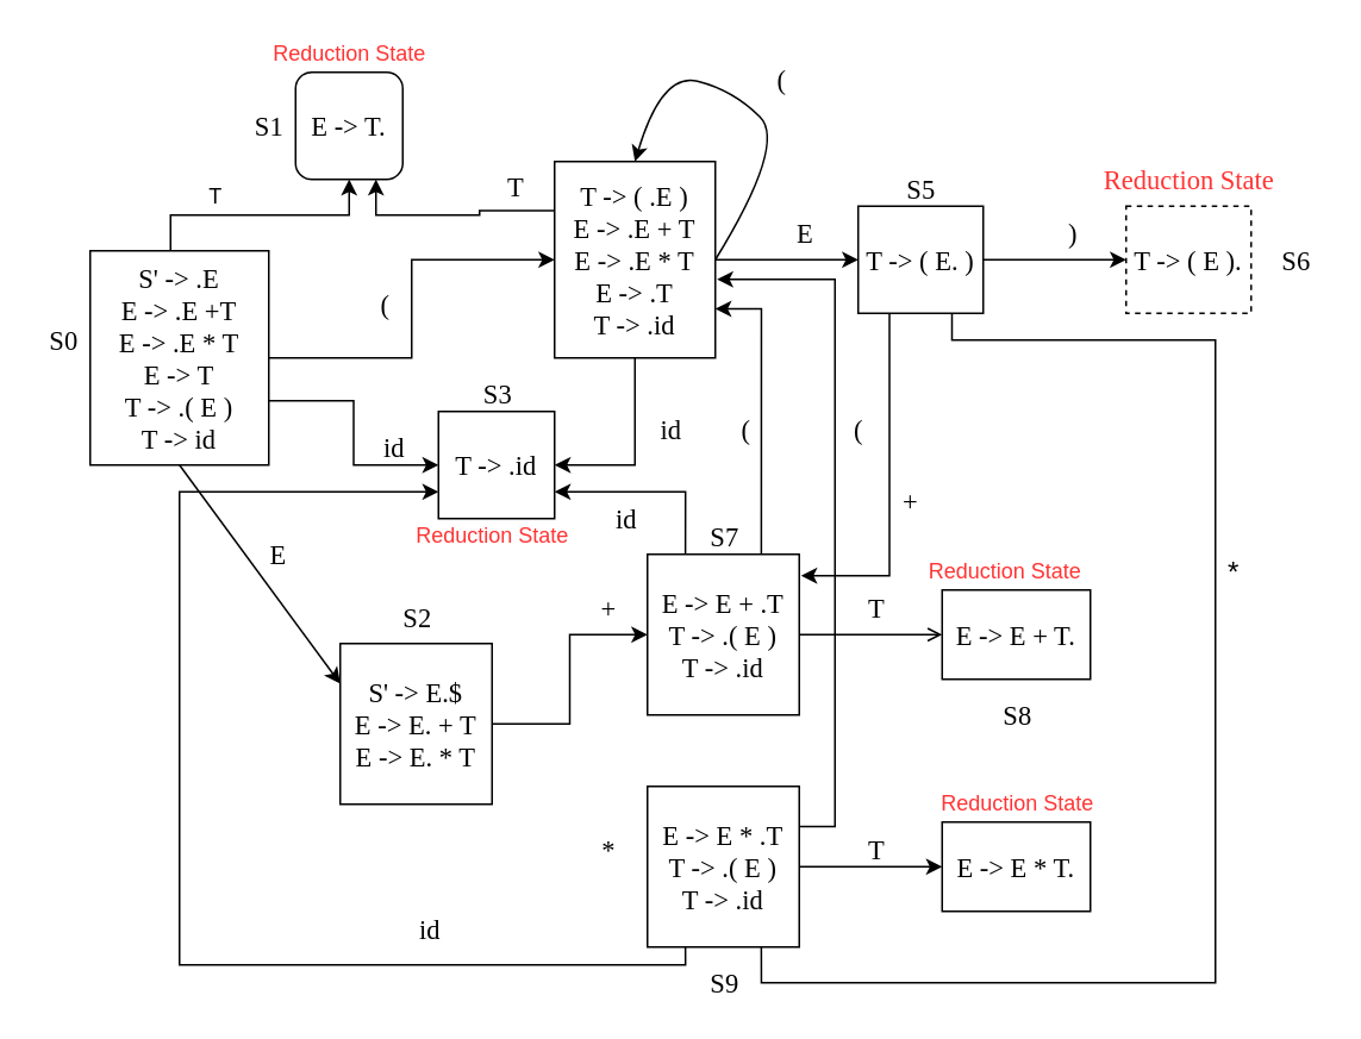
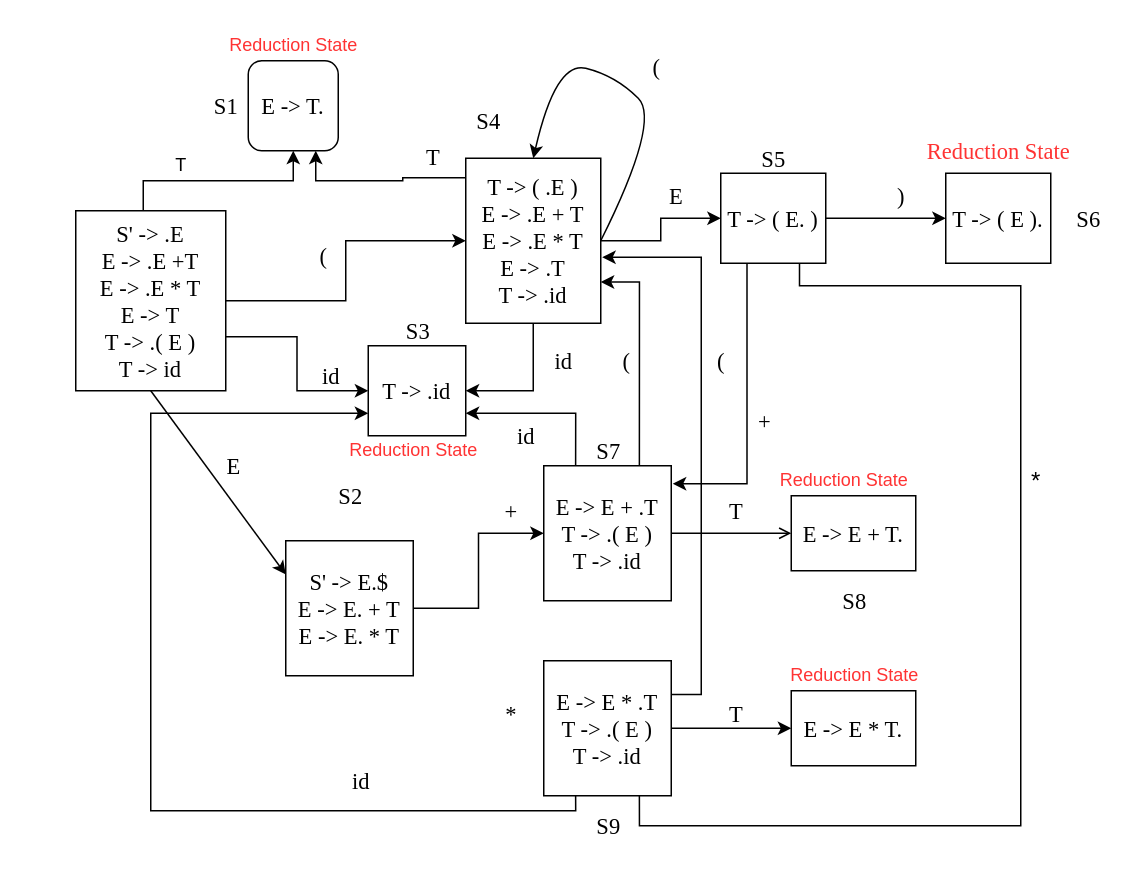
  <mxCell id="0" />
  <mxCell id="1" parent="0" />
  <mxCell id="2" value="" style="edgeStyle=orthogonalEdgeStyle;rounded=0;orthogonalLoop=1;jettySize=auto;html=1;" parent="1" source="4" target="28" edge="1"><mxGeometry relative="1" as="geometry"><Array as="points"><mxPoint x="95" y="120" /><mxPoint x="195" y="120" /></Array></mxGeometry></mxCell>
  <mxCell id="3" value="" style="edgeStyle=orthogonalEdgeStyle;rounded=0;orthogonalLoop=1;jettySize=auto;html=1;fontColor=#FF3333;" parent="1" source="4" target="22" edge="1"><mxGeometry relative="1" as="geometry" /></mxCell>
  <mxCell id="4" value="S' -&amp;gt; .E&lt;br style=&quot;font-size: 15px&quot;&gt;E -&amp;gt; .E +T&lt;br style=&quot;font-size: 15px&quot;&gt;E -&amp;gt; .E * T&lt;br style=&quot;font-size: 15px&quot;&gt;E -&amp;gt; T&lt;br style=&quot;font-size: 15px&quot;&gt;T -&amp;gt; .( E )&lt;br style=&quot;font-size: 15px&quot;&gt;T -&amp;gt; id" style="rounded=0;whiteSpace=wrap;html=1;align=center;fontFamily=Times New Roman;fontSize=15;" parent="1" vertex="1"><mxGeometry x="50" y="140" width="100" height="120" as="geometry" /></mxCell>
  <mxCell id="5" value="" style="edgeStyle=orthogonalEdgeStyle;rounded=0;orthogonalLoop=1;jettySize=auto;html=1;startArrow=none;startFill=0;endArrow=classic;endFill=1;fontFamily=Times New Roman;fontSize=15;fontColor=#FF3333;exitX=1;exitY=0.7;exitDx=0;exitDy=0;exitPerimeter=0;" parent="1" source="4" target="18" edge="1"><mxGeometry relative="1" as="geometry" /></mxCell>
  <mxCell id="6" value="" style="edgeStyle=orthogonalEdgeStyle;rounded=0;orthogonalLoop=1;jettySize=auto;html=1;startArrow=none;startFill=0;endArrow=classic;endFill=1;fontFamily=Times New Roman;fontSize=15;fontColor=#000000;" parent="1" source="7" target="11" edge="1"><mxGeometry relative="1" as="geometry" /></mxCell>
  <mxCell id="7" value="S' -&amp;gt; E.$&lt;br&gt;E -&amp;gt; E. + T&lt;br&gt;E -&amp;gt; E. * T" style="rounded=0;whiteSpace=wrap;html=1;align=center;fontFamily=Times New Roman;fontSize=15;" parent="1" vertex="1"><mxGeometry x="190" y="360" width="85" height="90" as="geometry" /></mxCell>
  <mxCell id="8" value="" style="edgeStyle=orthogonalEdgeStyle;rounded=0;orthogonalLoop=1;jettySize=auto;html=1;startArrow=none;startFill=0;endArrow=open;endFill=1;fontFamily=Times New Roman;fontSize=15;fontColor=#000000;" parent="1" source="11" target="12" edge="1"><mxGeometry relative="1" as="geometry" /></mxCell>
  <mxCell id="9" style="edgeStyle=orthogonalEdgeStyle;rounded=0;orthogonalLoop=1;jettySize=auto;html=1;exitX=0.25;exitY=0;exitDx=0;exitDy=0;entryX=1;entryY=0.75;entryDx=0;entryDy=0;startArrow=none;startFill=0;endArrow=classic;endFill=1;fontFamily=Times New Roman;fontSize=15;fontColor=#000000;" parent="1" source="11" target="18" edge="1"><mxGeometry relative="1" as="geometry" /></mxCell>
  <mxCell id="10" style="edgeStyle=orthogonalEdgeStyle;rounded=0;orthogonalLoop=1;jettySize=auto;html=1;exitX=0.75;exitY=0;exitDx=0;exitDy=0;entryX=1;entryY=0.75;entryDx=0;entryDy=0;startArrow=none;startFill=0;endArrow=classic;endFill=1;fontFamily=Times New Roman;fontSize=15;fontColor=#000000;" parent="1" source="11" target="22" edge="1"><mxGeometry relative="1" as="geometry" /></mxCell>
  <mxCell id="11" value="E -&amp;gt; E + .T&lt;br&gt;T -&amp;gt; .( E )&lt;br&gt;T -&amp;gt; .id" style="rounded=0;whiteSpace=wrap;html=1;align=center;fontFamily=Times New Roman;fontSize=15;" parent="1" vertex="1"><mxGeometry x="362" y="310" width="85" height="90" as="geometry" /></mxCell>
  <mxCell id="12" value="E -&amp;gt; E + T." style="rounded=0;whiteSpace=wrap;html=1;align=center;fontFamily=Times New Roman;fontSize=15;" parent="1" vertex="1"><mxGeometry x="527" y="330" width="83" height="50" as="geometry" /></mxCell>
  <mxCell id="13" value="" style="edgeStyle=orthogonalEdgeStyle;rounded=0;orthogonalLoop=1;jettySize=auto;html=1;startArrow=none;startFill=0;endArrow=classic;endFill=1;fontFamily=Times New Roman;fontSize=15;fontColor=#000000;" parent="1" source="16" target="17" edge="1"><mxGeometry relative="1" as="geometry" /></mxCell>
  <mxCell id="14" style="edgeStyle=orthogonalEdgeStyle;rounded=0;orthogonalLoop=1;jettySize=auto;html=1;exitX=0.25;exitY=1;exitDx=0;exitDy=0;entryX=0;entryY=0.75;entryDx=0;entryDy=0;startArrow=none;startFill=0;endArrow=classic;endFill=1;fontFamily=Times New Roman;fontSize=15;fontColor=#000000;" parent="1" source="16" target="18" edge="1"><mxGeometry relative="1" as="geometry"><Array as="points"><mxPoint x="383" y="540" /><mxPoint x="100" y="540" /><mxPoint x="100" y="275" /></Array></mxGeometry></mxCell>
  <mxCell id="15" style="edgeStyle=orthogonalEdgeStyle;rounded=0;orthogonalLoop=1;jettySize=auto;html=1;exitX=1;exitY=0.25;exitDx=0;exitDy=0;entryX=1.011;entryY=0.6;entryDx=0;entryDy=0;entryPerimeter=0;startArrow=none;startFill=0;endArrow=classic;endFill=1;fontFamily=Times New Roman;fontSize=15;fontColor=#000000;" parent="1" source="16" target="22" edge="1"><mxGeometry relative="1" as="geometry" /></mxCell>
  <mxCell id="16" value="E -&amp;gt; E * .T&lt;br&gt;T -&amp;gt; .( E )&lt;br&gt;T -&amp;gt; .id" style="rounded=0;whiteSpace=wrap;html=1;align=center;fontFamily=Times New Roman;fontSize=15;" parent="1" vertex="1"><mxGeometry x="362" y="440" width="85" height="90" as="geometry" /></mxCell>
  <mxCell id="17" value="E -&amp;gt; E * T." style="rounded=0;whiteSpace=wrap;html=1;align=center;fontFamily=Times New Roman;fontSize=15;" parent="1" vertex="1"><mxGeometry x="527" y="460" width="83" height="50" as="geometry" /></mxCell>
  <mxCell id="18" value="T -&amp;gt; .id" style="rounded=0;whiteSpace=wrap;html=1;align=center;fontFamily=Times New Roman;fontSize=15;" parent="1" vertex="1"><mxGeometry x="245" y="230" width="65" height="60" as="geometry" /></mxCell>
  <mxCell id="19" value="" style="edgeStyle=orthogonalEdgeStyle;rounded=0;orthogonalLoop=1;jettySize=auto;html=1;startArrow=none;startFill=0;endArrow=classic;endFill=1;fontFamily=Times New Roman;fontSize=15;fontColor=#FF3333;" parent="1" source="22" target="26" edge="1"><mxGeometry relative="1" as="geometry" /></mxCell>
  <mxCell id="20" style="edgeStyle=orthogonalEdgeStyle;rounded=0;orthogonalLoop=1;jettySize=auto;html=1;exitX=0.5;exitY=1;exitDx=0;exitDy=0;entryX=1;entryY=0.5;entryDx=0;entryDy=0;startArrow=none;startFill=0;endArrow=classic;endFill=1;fontFamily=Times New Roman;fontSize=15;fontColor=#000000;" parent="1" source="22" target="18" edge="1"><mxGeometry relative="1" as="geometry" /></mxCell>
  <mxCell id="21" style="edgeStyle=orthogonalEdgeStyle;rounded=0;orthogonalLoop=1;jettySize=auto;html=1;exitX=0;exitY=0.25;exitDx=0;exitDy=0;entryX=0.75;entryY=1;entryDx=0;entryDy=0;startArrow=none;startFill=0;endArrow=classic;endFill=1;fontFamily=Times New Roman;fontSize=15;fontColor=#000000;" parent="1" source="22" target="28" edge="1"><mxGeometry relative="1" as="geometry"><Array as="points"><mxPoint x="268" y="118" /><mxPoint x="268" y="120" /><mxPoint x="210" y="120" /></Array></mxGeometry></mxCell>
- <mxCell id="22" value="T -&amp;gt; ( .E )&lt;br style=&quot;font-size: 15px&quot;&gt;E -&amp;gt; .E + T&lt;br style=&quot;font-size: 15px&quot;&gt;E -&amp;gt; .E * T&lt;br style=&quot;font-size: 15px&quot;&gt;E -&amp;gt; .T&lt;br style=&quot;font-size: 15px&quot;&gt;T -&amp;gt; .id" style="rounded=0;whiteSpace=wrap;html=1;align=center;fontFamily=Times New Roman;fontSize=15;" parent="1" vertex="1"><mxGeometry x="310" y="90" width="90" height="110" as="geometry" /></mxCell>
+ <mxCell id="22" value="T -&amp;gt; ( .E )&lt;br style=&quot;font-size: 15px&quot;&gt;E -&amp;gt; .E + T&lt;br style=&quot;font-size: 15px&quot;&gt;E -&amp;gt; .E * T&lt;br style=&quot;font-size: 15px&quot;&gt;E -&amp;gt; .T&lt;br style=&quot;font-size: 15px&quot;&gt;T -&amp;gt; .id" style="rounded=0;whiteSpace=wrap;html=1;align=center;fontFamily=Times New Roman;fontSize=15;" parent="1" vertex="1"><mxGeometry x="310" y="105" width="90" height="110" as="geometry" /></mxCell>
  <mxCell id="23" value="" style="edgeStyle=orthogonalEdgeStyle;rounded=0;orthogonalLoop=1;jettySize=auto;html=1;startArrow=none;startFill=0;endArrow=classic;endFill=1;fontFamily=Times New Roman;fontSize=15;fontColor=#FF3333;" parent="1" source="26" target="27" edge="1"><mxGeometry relative="1" as="geometry" /></mxCell>
  <mxCell id="24" style="edgeStyle=orthogonalEdgeStyle;rounded=0;orthogonalLoop=1;jettySize=auto;html=1;exitX=0.25;exitY=1;exitDx=0;exitDy=0;entryX=1.012;entryY=0.133;entryDx=0;entryDy=0;entryPerimeter=0;" edge="1" parent="1" source="26" target="11"><mxGeometry relative="1" as="geometry" /></mxCell>
  <mxCell id="25" style="edgeStyle=orthogonalEdgeStyle;rounded=0;orthogonalLoop=1;jettySize=auto;html=1;exitX=0.75;exitY=1;exitDx=0;exitDy=0;entryX=0.75;entryY=1;entryDx=0;entryDy=0;endArrow=none;" edge="1" parent="1" source="26" target="16"><mxGeometry relative="1" as="geometry"><Array as="points"><mxPoint x="533" y="190" /><mxPoint x="680" y="190" /><mxPoint x="680" y="550" /><mxPoint x="426" y="550" /></Array></mxGeometry></mxCell>
  <mxCell id="26" value="T -&amp;gt; ( E. )" style="rounded=0;whiteSpace=wrap;html=1;align=center;fontFamily=Times New Roman;fontSize=15;" parent="1" vertex="1"><mxGeometry x="480" y="115" width="70" height="60" as="geometry" /></mxCell>
- <mxCell id="27" value="T -&amp;gt; ( E )." style="rounded=0;whiteSpace=wrap;html=1;align=center;fontFamily=Times New Roman;fontSize=15;dashed=1;" parent="1" vertex="1"><mxGeometry x="630" y="115" width="70" height="60" as="geometry" /></mxCell>
+ <mxCell id="27" value="T -&amp;gt; ( E )." style="rounded=0;whiteSpace=wrap;html=1;align=center;fontFamily=Times New Roman;fontSize=15;" parent="1" vertex="1"><mxGeometry x="630" y="115" width="70" height="60" as="geometry" /></mxCell>
  <mxCell id="28" value="E -&amp;gt; T." style="whiteSpace=wrap;html=1;align=center;fontFamily=Times New Roman;fontSize=15;rounded=1;" parent="1" vertex="1"><mxGeometry x="165" y="40" width="60" height="60" as="geometry" /></mxCell>
  <mxCell id="29" value="T" style="text;html=1;align=center;verticalAlign=middle;resizable=0;points=[];autosize=1;" parent="1" vertex="1"><mxGeometry x="110" y="100" width="20" height="20" as="geometry" /></mxCell>
  <mxCell id="30" value="Reduction State" style="text;html=1;align=center;verticalAlign=middle;resizable=0;points=[];autosize=1;fontColor=#FF3333;" parent="1" vertex="1"><mxGeometry x="145" y="20" width="100" height="20" as="geometry" /></mxCell>
  <mxCell id="31" value="&lt;font color=&quot;#000000&quot;&gt;(&lt;/font&gt;" style="text;html=1;align=center;verticalAlign=middle;resizable=0;points=[];autosize=1;fontSize=15;fontFamily=Times New Roman;fontColor=#FF3333;" parent="1" vertex="1"><mxGeometry x="205" y="160" width="20" height="20" as="geometry" /></mxCell>
  <mxCell id="32" value="&lt;font color=&quot;#000000&quot;&gt;S1&lt;/font&gt;" style="text;html=1;align=center;verticalAlign=middle;resizable=0;points=[];autosize=1;fontSize=15;fontFamily=Times New Roman;fontColor=#FF3333;" parent="1" vertex="1"><mxGeometry x="135" y="60" width="30" height="20" as="geometry" /></mxCell>
- <mxCell id="33" value="&lt;font color=&quot;#000000&quot;&gt;S0&lt;/font&gt;" style="text;html=1;align=center;verticalAlign=middle;resizable=0;points=[];autosize=1;fontSize=15;fontFamily=Times New Roman;fontColor=#FF3333;" parent="1" vertex="1"><mxGeometry x="20" y="180" width="30" height="20" as="geometry" /></mxCell>
+ <mxCell id="34" value="&lt;font color=&quot;#000000&quot;&gt;S4&lt;/font&gt;" style="text;html=1;align=center;verticalAlign=middle;resizable=0;points=[];autosize=1;fontSize=15;fontFamily=Times New Roman;fontColor=#FF3333;" parent="1" vertex="1"><mxGeometry x="310" y="70" width="30" height="20" as="geometry" /></mxCell>
  <mxCell id="35" value="" style="curved=1;endArrow=none;html=1;fontFamily=Times New Roman;fontSize=15;fontColor=#FF3333;entryX=1;entryY=0.5;entryDx=0;entryDy=0;exitX=0.5;exitY=0;exitDx=0;exitDy=0;startArrow=classic;startFill=1;endFill=0;" parent="1" source="22" target="22" edge="1"><mxGeometry width="50" height="50" relative="1" as="geometry"><mxPoint x="310" y="270" as="sourcePoint" /><mxPoint x="360" y="220" as="targetPoint" /><Array as="points"><mxPoint x="370" y="40" /><mxPoint x="410" y="50" /><mxPoint x="440" y="80" /></Array></mxGeometry></mxCell>
  <mxCell id="36" value="&lt;font color=&quot;#000000&quot;&gt;S5&lt;/font&gt;" style="text;html=1;align=center;verticalAlign=middle;resizable=0;points=[];autosize=1;fontSize=15;fontFamily=Times New Roman;fontColor=#FF3333;" parent="1" vertex="1"><mxGeometry x="500" y="95" width="30" height="20" as="geometry" /></mxCell>
  <mxCell id="37" value="Reduction State" style="text;html=1;align=center;verticalAlign=middle;resizable=0;points=[];autosize=1;fontSize=15;fontFamily=Times New Roman;fontColor=#FF3333;" parent="1" vertex="1"><mxGeometry x="610" y="90" width="110" height="20" as="geometry" /></mxCell>
  <mxCell id="38" value="&lt;font color=&quot;#000000&quot;&gt;S6&lt;/font&gt;" style="text;html=1;align=center;verticalAlign=middle;resizable=0;points=[];autosize=1;fontSize=15;fontFamily=Times New Roman;fontColor=#FF3333;" parent="1" vertex="1"><mxGeometry x="710" y="135" width="30" height="20" as="geometry" /></mxCell>
  <mxCell id="39" value="" style="endArrow=classic;html=1;fontFamily=Times New Roman;fontSize=15;fontColor=#FF3333;exitX=0.5;exitY=1;exitDx=0;exitDy=0;entryX=0;entryY=0.25;entryDx=0;entryDy=0;" parent="1" source="4" target="7" edge="1"><mxGeometry width="50" height="50" relative="1" as="geometry"><mxPoint x="310" y="270" as="sourcePoint" /><mxPoint x="360" y="220" as="targetPoint" /></mxGeometry></mxCell>
  <mxCell id="40" value="&lt;font color=&quot;#000000&quot;&gt;(&lt;/font&gt;" style="text;html=1;align=center;verticalAlign=middle;resizable=0;points=[];autosize=1;fontSize=15;fontFamily=Times New Roman;fontColor=#FF3333;" parent="1" vertex="1"><mxGeometry x="427" y="34" width="20" height="20" as="geometry" /></mxCell>
  <mxCell id="41" value="&lt;font&gt;E&lt;/font&gt;" style="text;html=1;align=center;verticalAlign=middle;resizable=0;points=[];autosize=1;fontSize=15;fontFamily=Times New Roman;fontColor=#000000;" parent="1" vertex="1"><mxGeometry x="440" y="120" width="20" height="20" as="geometry" /></mxCell>
  <mxCell id="42" value=")" style="text;html=1;align=center;verticalAlign=middle;resizable=0;points=[];autosize=1;fontSize=15;fontFamily=Times New Roman;fontColor=#000000;" parent="1" vertex="1"><mxGeometry x="590" y="120" width="20" height="20" as="geometry" /></mxCell>
  <mxCell id="43" value="E" style="text;html=1;align=center;verticalAlign=middle;resizable=0;points=[];autosize=1;fontSize=15;fontFamily=Times New Roman;fontColor=#000000;" parent="1" vertex="1"><mxGeometry x="145" y="300" width="20" height="20" as="geometry" /></mxCell>
  <mxCell id="44" value="id" style="text;html=1;align=center;verticalAlign=middle;resizable=0;points=[];autosize=1;fontSize=15;fontFamily=Times New Roman;fontColor=#000000;" parent="1" vertex="1"><mxGeometry x="205" y="240" width="30" height="20" as="geometry" /></mxCell>
  <mxCell id="45" value="id" style="text;html=1;align=center;verticalAlign=middle;resizable=0;points=[];autosize=1;fontSize=15;fontFamily=Times New Roman;fontColor=#000000;" parent="1" vertex="1"><mxGeometry x="360" y="230" width="30" height="20" as="geometry" /></mxCell>
  <mxCell id="46" value="Reduction State" style="text;html=1;align=center;verticalAlign=middle;resizable=0;points=[];autosize=1;fontColor=#FF3333;" parent="1" vertex="1"><mxGeometry x="225" y="290" width="100" height="20" as="geometry" /></mxCell>
  <mxCell id="47" value="S3" style="text;html=1;align=center;verticalAlign=middle;resizable=0;points=[];autosize=1;fontSize=15;fontFamily=Times New Roman;fontColor=#000000;" parent="1" vertex="1"><mxGeometry x="262.5" y="210" width="30" height="20" as="geometry" /></mxCell>
- <mxCell id="48" value="S2" style="text;html=1;align=center;verticalAlign=middle;resizable=0;points=[];autosize=1;fontSize=15;fontFamily=Times New Roman;fontColor=#000000;" parent="1" vertex="1"><mxGeometry x="217.5" y="335" width="30" height="20" as="geometry" /></mxCell>
+ <mxCell id="48" value="S2" style="text;html=1;align=center;verticalAlign=middle;resizable=0;points=[];autosize=1;fontSize=15;fontFamily=Times New Roman;fontColor=#000000;" parent="1" vertex="1"><mxGeometry x="217.5" y="320" width="30" height="20" as="geometry" /></mxCell>
  <mxCell id="49" value="+" style="text;html=1;align=center;verticalAlign=middle;resizable=0;points=[];autosize=1;fontSize=15;fontFamily=Times New Roman;fontColor=#000000;" parent="1" vertex="1"><mxGeometry x="330" y="330" width="20" height="20" as="geometry" /></mxCell>
  <mxCell id="50" value="*" style="text;html=1;align=center;verticalAlign=middle;resizable=0;points=[];autosize=1;fontSize=15;fontFamily=Times New Roman;fontColor=#000000;" parent="1" vertex="1"><mxGeometry x="330" y="465" width="20" height="20" as="geometry" /></mxCell>
  <mxCell id="51" value="S7" style="text;html=1;align=center;verticalAlign=middle;resizable=0;points=[];autosize=1;fontSize=15;fontFamily=Times New Roman;fontColor=#000000;" parent="1" vertex="1"><mxGeometry x="390" y="290" width="30" height="20" as="geometry" /></mxCell>
  <mxCell id="52" value="S9" style="text;html=1;align=center;verticalAlign=middle;resizable=0;points=[];autosize=1;fontSize=15;fontFamily=Times New Roman;fontColor=#000000;" parent="1" vertex="1"><mxGeometry x="390" y="540" width="30" height="20" as="geometry" /></mxCell>
  <mxCell id="53" value="Reduction State" style="text;html=1;align=center;verticalAlign=middle;resizable=0;points=[];autosize=1;fontColor=#FF3333;" parent="1" vertex="1"><mxGeometry x="512" y="310" width="100" height="20" as="geometry" /></mxCell>
  <mxCell id="54" value="Reduction State" style="text;html=1;align=center;verticalAlign=middle;resizable=0;points=[];autosize=1;fontColor=#FF3333;" parent="1" vertex="1"><mxGeometry x="518.5" y="440" width="100" height="20" as="geometry" /></mxCell>
  <mxCell id="55" value="S8" style="text;html=1;align=center;verticalAlign=middle;resizable=0;points=[];autosize=1;fontSize=15;fontFamily=Times New Roman;fontColor=#000000;" parent="1" vertex="1"><mxGeometry x="553.5" y="390" width="30" height="20" as="geometry" /></mxCell>
  <mxCell id="56" value="T" style="text;html=1;align=center;verticalAlign=middle;resizable=0;points=[];autosize=1;fontSize=15;fontFamily=Times New Roman;fontColor=#000000;" parent="1" vertex="1"><mxGeometry x="480" y="330" width="20" height="20" as="geometry" /></mxCell>
  <mxCell id="57" value="T" style="text;html=1;align=center;verticalAlign=middle;resizable=0;points=[];autosize=1;fontSize=15;fontFamily=Times New Roman;fontColor=#000000;" parent="1" vertex="1"><mxGeometry x="480" y="465" width="20" height="20" as="geometry" /></mxCell>
  <mxCell id="58" value="id" style="text;html=1;align=center;verticalAlign=middle;resizable=0;points=[];autosize=1;fontSize=15;fontFamily=Times New Roman;fontColor=#000000;" parent="1" vertex="1"><mxGeometry x="335" y="280" width="30" height="20" as="geometry" /></mxCell>
  <mxCell id="59" value="id" style="text;html=1;align=center;verticalAlign=middle;resizable=0;points=[];autosize=1;fontSize=15;fontFamily=Times New Roman;fontColor=#000000;" parent="1" vertex="1"><mxGeometry x="225" y="510" width="30" height="20" as="geometry" /></mxCell>
  <mxCell id="60" value="(" style="text;html=1;align=center;verticalAlign=middle;resizable=0;points=[];autosize=1;fontSize=15;fontFamily=Times New Roman;fontColor=#000000;" parent="1" vertex="1"><mxGeometry x="407" y="230" width="20" height="20" as="geometry" /></mxCell>
  <mxCell id="61" value="(" style="text;html=1;align=center;verticalAlign=middle;resizable=0;points=[];autosize=1;fontSize=15;fontFamily=Times New Roman;fontColor=#000000;" parent="1" vertex="1"><mxGeometry x="470" y="230" width="20" height="20" as="geometry" /></mxCell>
  <mxCell id="62" value="T" style="text;html=1;align=center;verticalAlign=middle;resizable=0;points=[];autosize=1;fontSize=15;fontFamily=Times New Roman;fontColor=#000000;" parent="1" vertex="1"><mxGeometry x="278" y="94" width="20" height="20" as="geometry" /></mxCell>
  <mxCell id="63" value="+" style="text;html=1;align=center;verticalAlign=middle;resizable=0;points=[];autosize=1;fontFamily=Times New Roman;fontSize=15;" vertex="1" parent="1"><mxGeometry x="498.5" y="270" width="20" height="20" as="geometry" /></mxCell>
  <mxCell id="64" value="*" style="text;html=1;align=center;verticalAlign=middle;resizable=0;points=[];autosize=1;fontSize=16;" vertex="1" parent="1"><mxGeometry x="680" y="310" width="20" height="20" as="geometry" /></mxCell>
